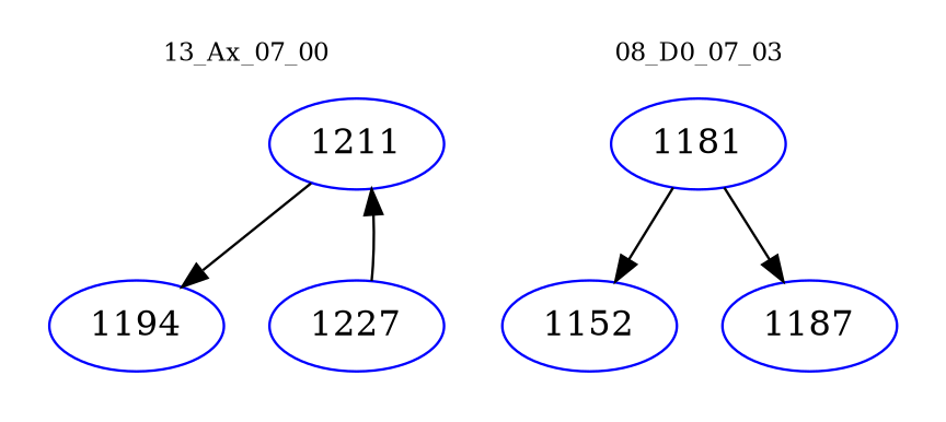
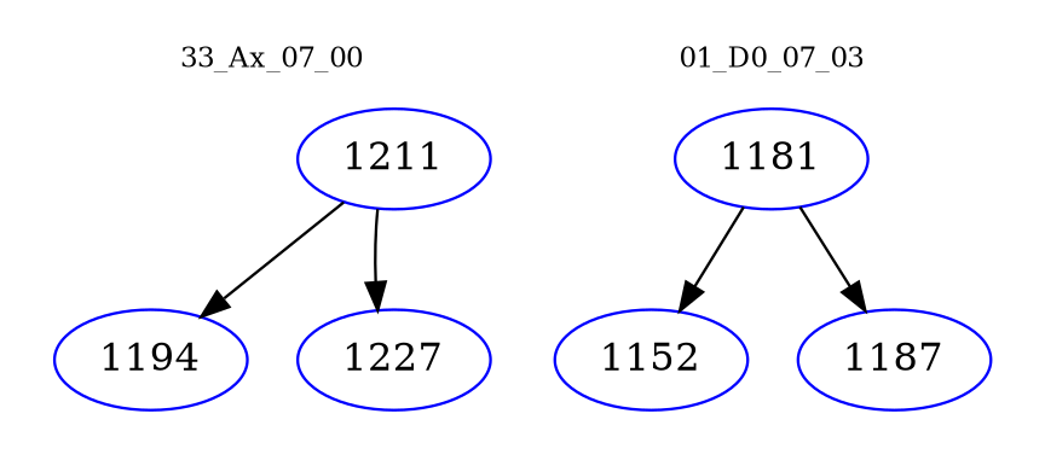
  digraph {
    node [color=blue]
    edge [color=black]
    n1 [label=1211]
    n2 [label=1194]
    n3 [label=1227]
    n4 [label=1181]
    n5 [label=1152]
    n6 [label=1187]
    subgraph cluster_1 {
      color=white
      fontsize=10
-     label="13_Ax_07_00"
+     label="33_Ax_07_00"
      n1
      n2
      n3
    }
    subgraph cluster_2 {
      color=white
      fontsize=10
-     label="08_D0_07_03"
+     label="01_D0_07_03"
      n4
      n5
      n6
    }
    n1 -> n2
-   n3 -> n1
+   n1 -> n3
    n4 -> n5
    n4 -> n6
  }
